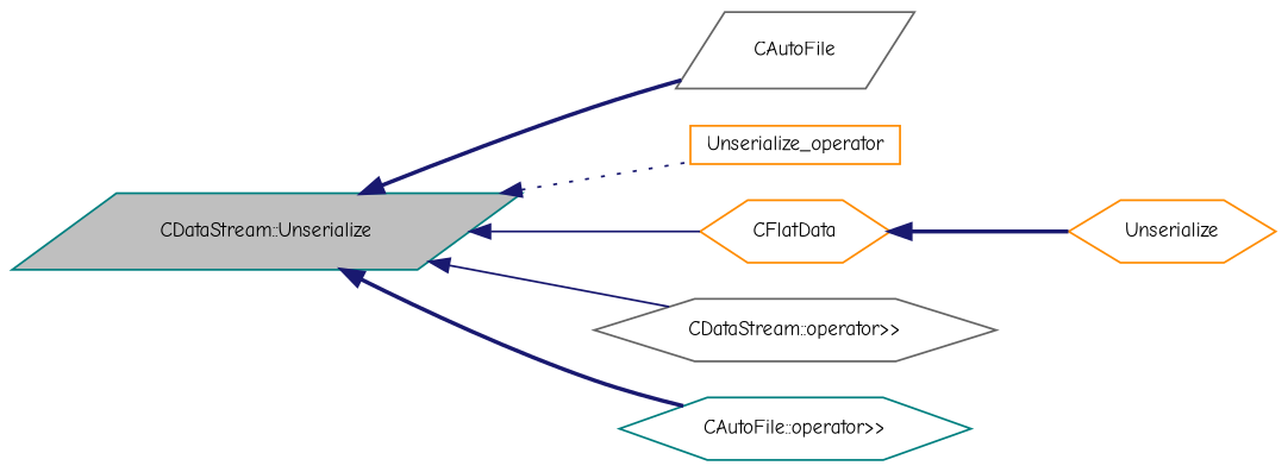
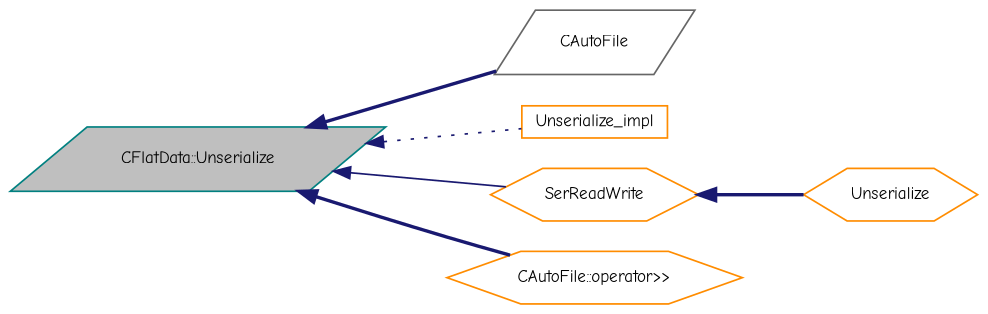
  digraph {
    fontname="Comic Neue"
    rankdir=LR
    node [color=darkorange fillcolor=white fontname="Comic Neue" fontsize=10 shape=hexagon style=filled]
    edge [color=midnightblue dir=back fontname="Comic Neue" fontsize=10 labelfontname=Helvetica labelfontsize=10 style=bold]
-   n1 [color=teal fillcolor=grey75 fontcolor=black height=0.2 label="CDataStream::Unserialize" shape=parallelogram width=0.4]
+   n1 [color=teal fillcolor=grey75 fontcolor=black height=0.2 label="CFlatData::Unserialize" shape=parallelogram width=0.4]
    n2 [color=gray40 height=0.2 label=CAutoFile shape=parallelogram width=0.4]
-   n3 [height=0.2 label=Unserialize_operator shape=box width=0.4]
-   n4 [height=0.2 label=CFlatData width=0.4]
-   n5 [color=gray40 height=0.2 label="CDataStream::operator\>\>" width=0.4]
-   n6 [color=teal height=0.2 label="CAutoFile::operator\>\>" width=0.4]
+   n3 [height=0.2 label=Unserialize_impl shape=box width=0.4]
+   n4 [height=0.2 label=SerReadWrite width=0.4]
+   n6 [height=0.2 label="CAutoFile::operator\>\>" width=0.4]
    n7 [height=0.2 label=Unserialize width=0.4]
    n1 -> n2
    n1 -> n3 [style=dotted]
    n1 -> n4 [style=solid]
-   n1 -> n5 [style=solid]
    n1 -> n6
    n4 -> n7
  }
